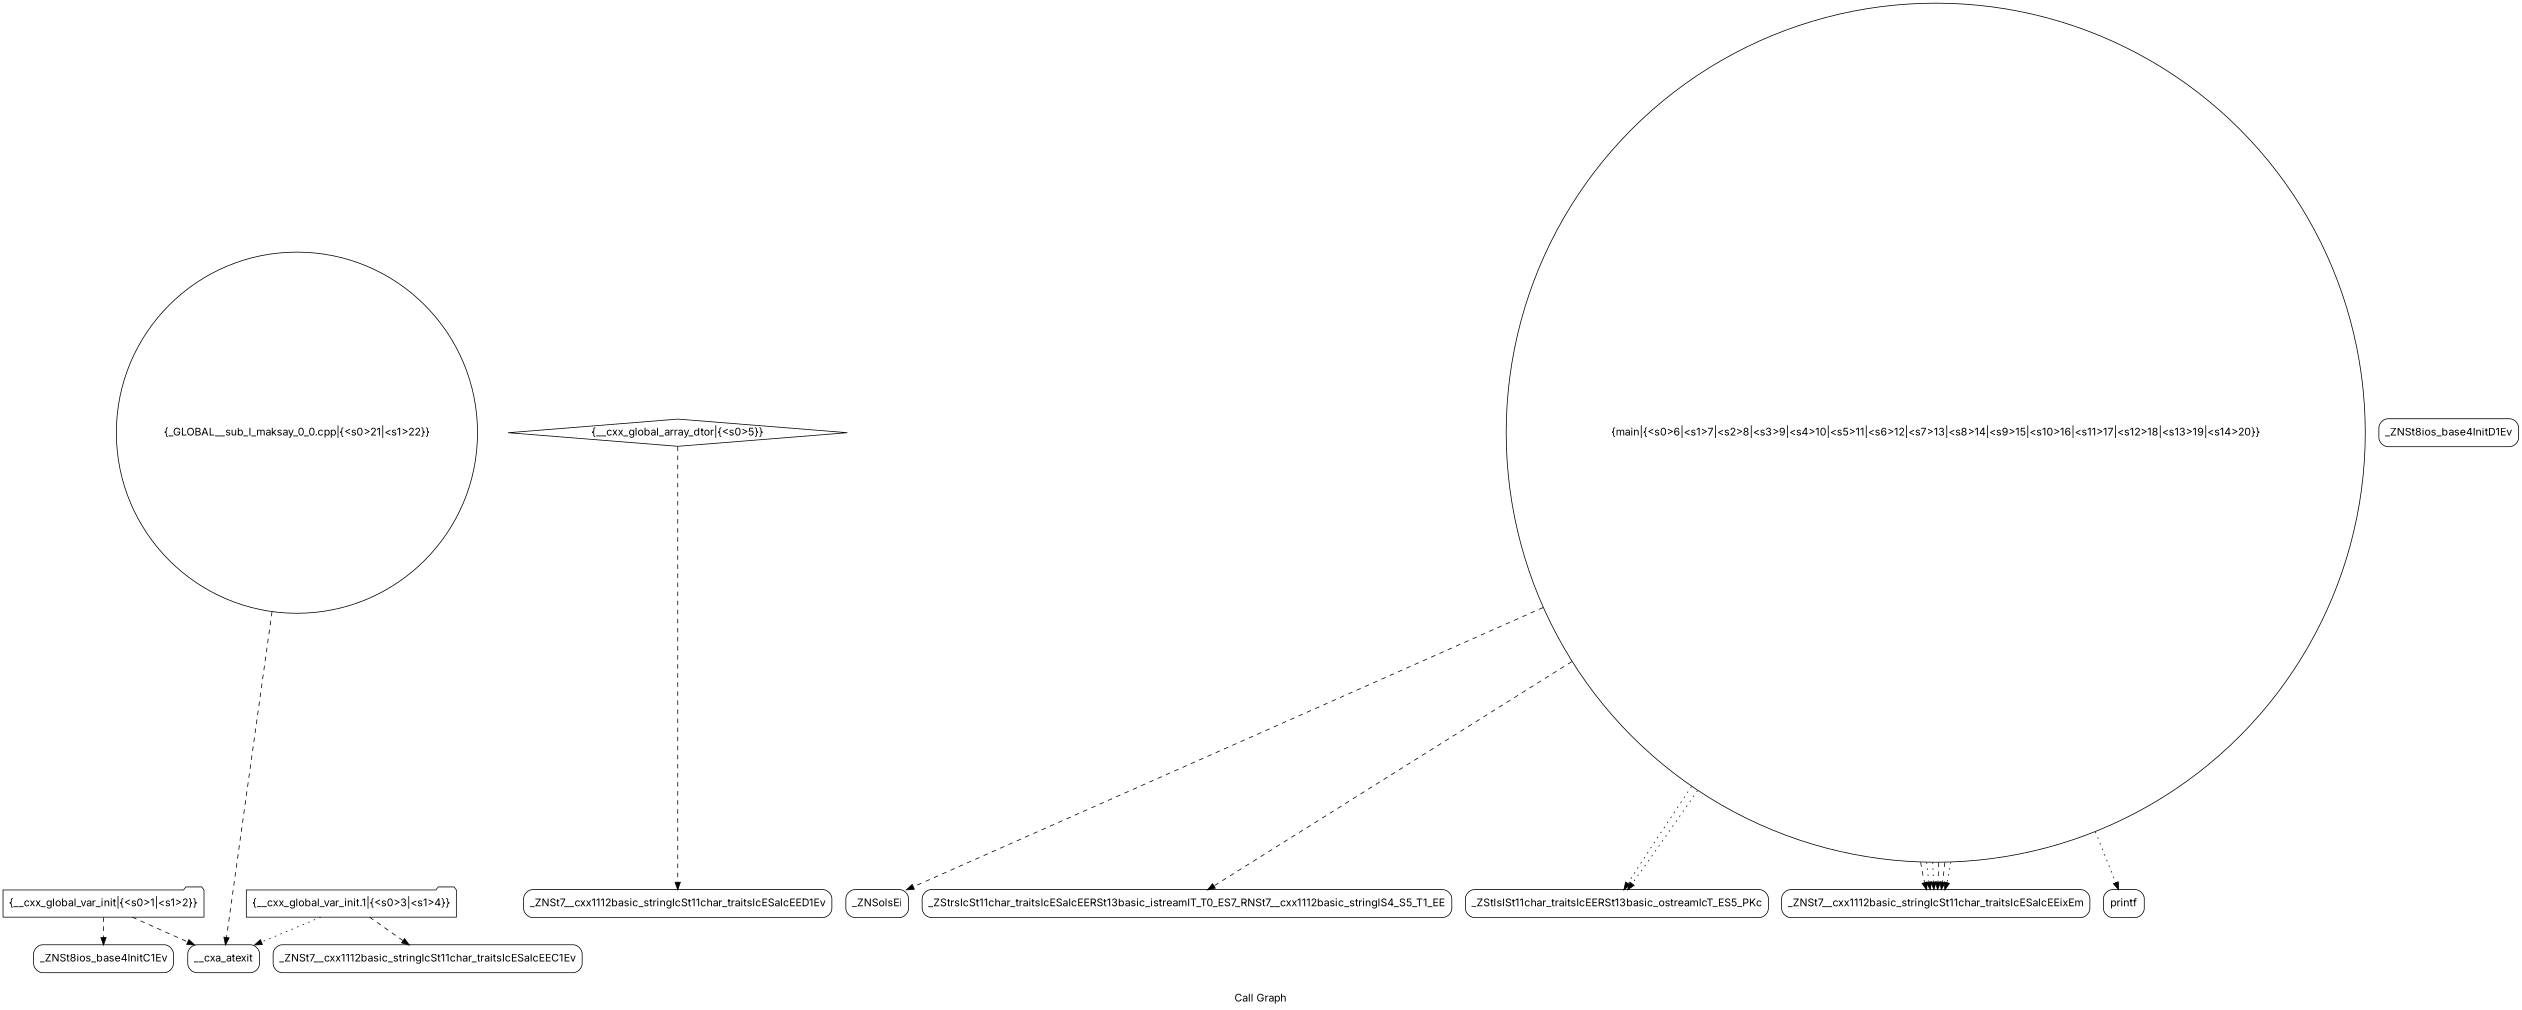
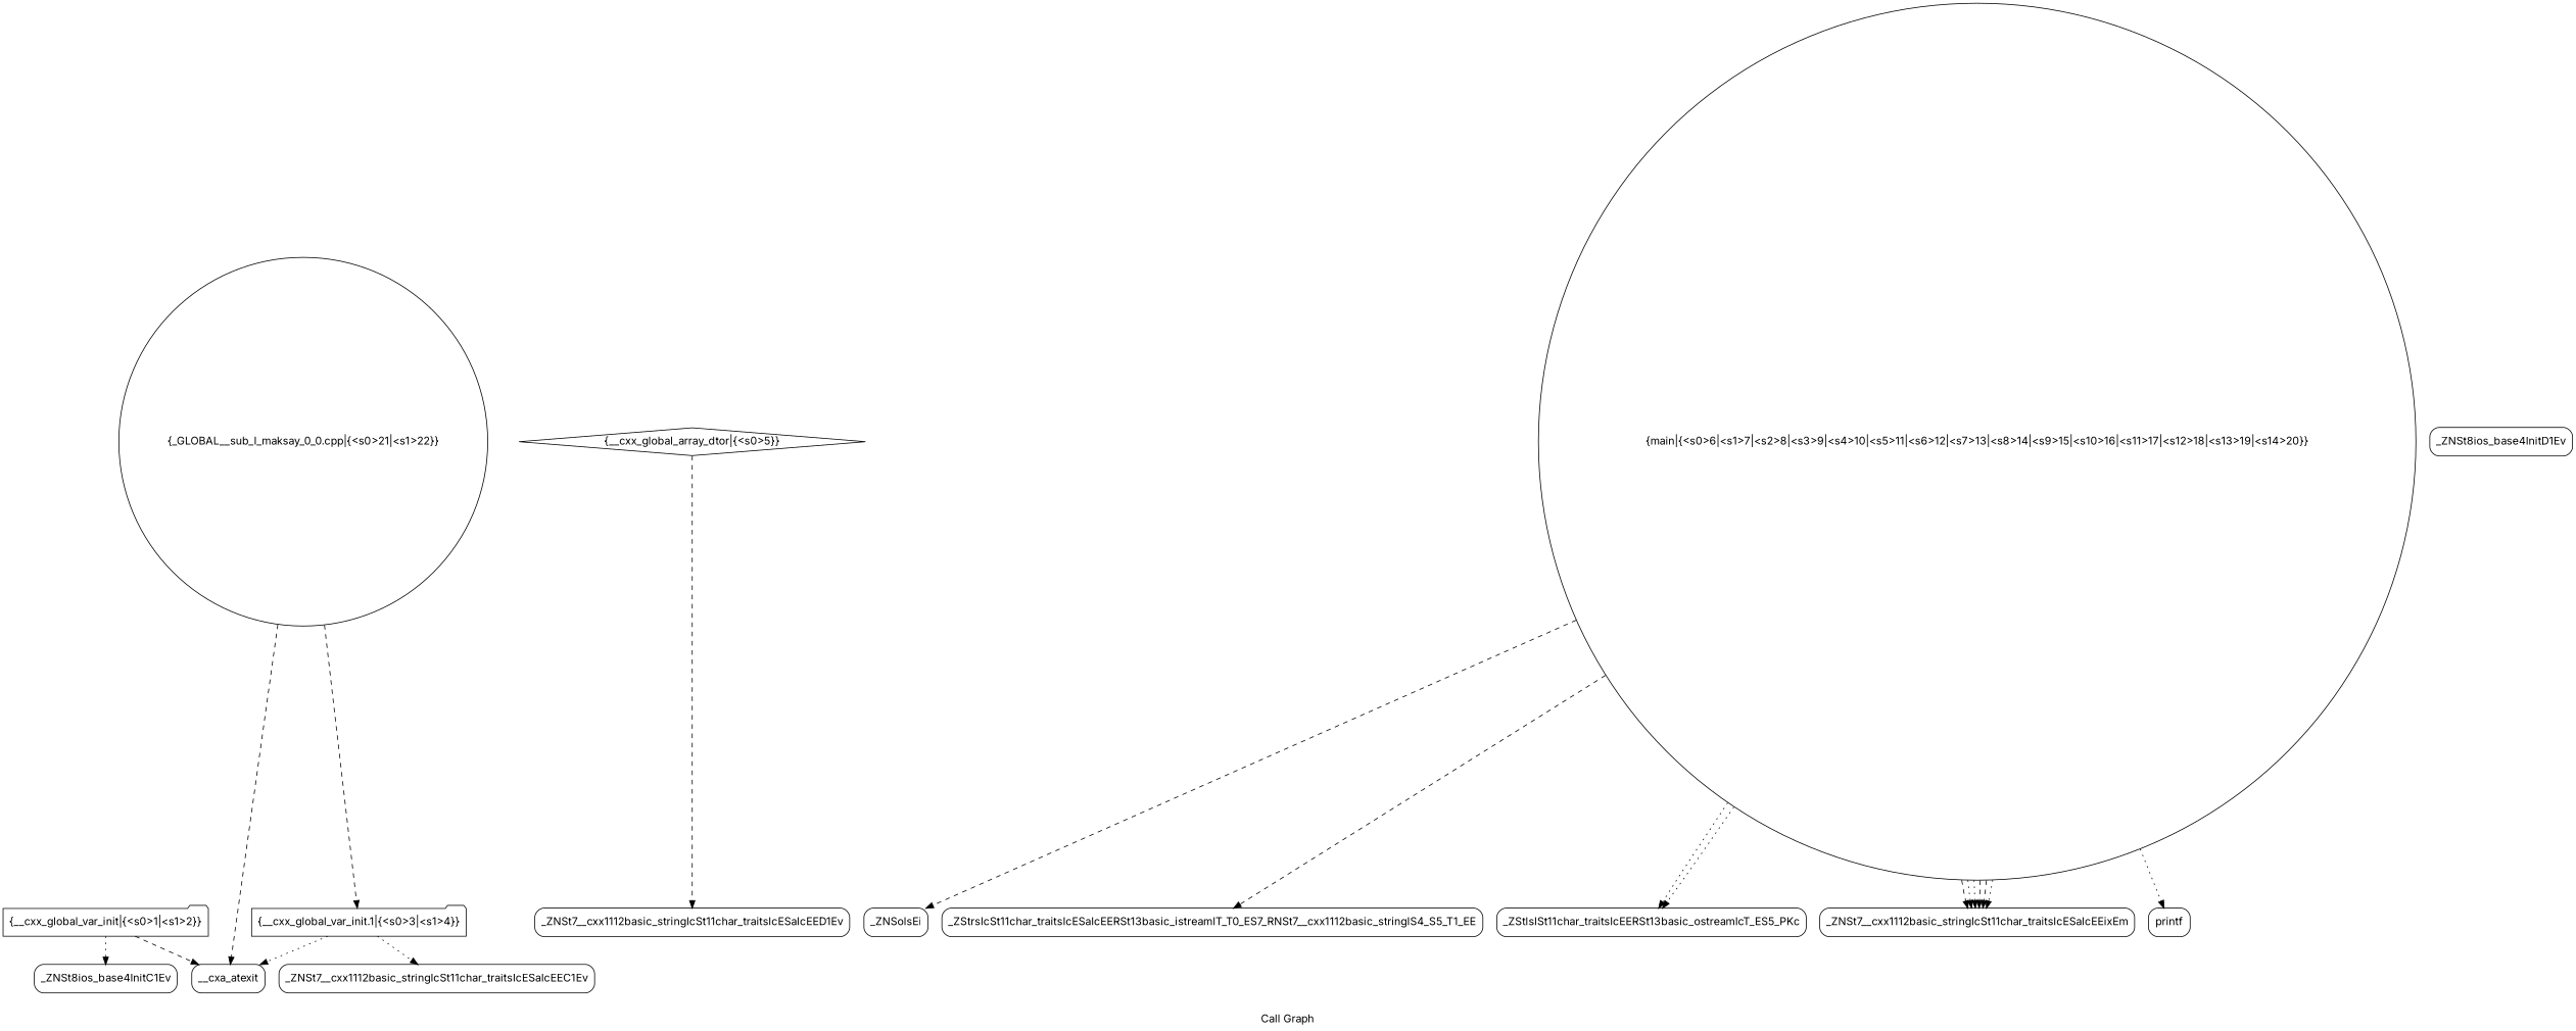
  digraph {
    fontname=Inter
    label="Call Graph"
    node [fontname=Inter shape=Mrecord]
    edge [color=black fontname=Inter style=dashed tailport=s0]
    n1 [label="{__cxx_global_var_init|{<s0>1|<s1>2}}" shape=folder]
    n2 [label="{_ZNSt8ios_base4InitC1Ev}"]
    n3 [label="{__cxa_atexit}"]
    n4 [label="{_ZNSt7__cxx1112basic_stringIcSt11char_traitsIcESaIcEED1Ev}"]
    n5 [label="{_ZNSolsEi}"]
    n6 [label="{_ZNSt8ios_base4InitD1Ev}"]
    n7 [label="{_GLOBAL__sub_I_maksay_0_0.cpp|{<s0>21|<s1>22}}" shape=circle]
    n8 [label="{__cxx_global_var_init.1|{<s0>3|<s1>4}}" shape=folder]
    n9 [label="{_ZNSt7__cxx1112basic_stringIcSt11char_traitsIcESaIcEEC1Ev}"]
    n10 [label="{_ZStrsIcSt11char_traitsIcESaIcEERSt13basic_istreamIT_T0_ES7_RNSt7__cxx1112basic_stringIS4_S5_T1_EE}"]
    n11 [label="{__cxx_global_array_dtor|{<s0>5}}" shape=diamond]
    n12 [label="{_ZStlsISt11char_traitsIcEERSt13basic_ostreamIcT_ES5_PKc}"]
    n13 [label="{main|{<s0>6|<s1>7|<s2>8|<s3>9|<s4>10|<s5>11|<s6>12|<s7>13|<s8>14|<s9>15|<s10>16|<s11>17|<s12>18|<s13>19|<s14>20}}" shape=circle]
    n14 [label="{_ZNSt7__cxx1112basic_stringIcSt11char_traitsIcESaIcEEixEm}"]
    n15 [label="{printf}"]
-   n1 -> n2
+   n1 -> n2 [style=dotted]
    n1 -> n3 [tailport=s1]
    n7 -> n3
+   n7 -> n8 [tailport=s1]
    n8 -> n3 [style=dotted tailport=s1]
-   n8 -> n9
+   n8 -> n9 [style=dotted]
    n11 -> n4
    n13 -> n5 [tailport=s12]
    n13 -> n10 [tailport=s4]
    n13 -> n12 [style=dotted tailport=s11]
    n13 -> n12 [style=dotted tailport=s13]
    n13 -> n14 [tailport=s5]
    n13 -> n14 [style=dotted tailport=s6]
    n13 -> n14 [style=dotted tailport=s7]
    n13 -> n14 [tailport=s8]
    n13 -> n14 [tailport=s9]
    n13 -> n14 [style=dotted tailport=s10]
    n13 -> n15 [style=dotted tailport=s14]
  }
